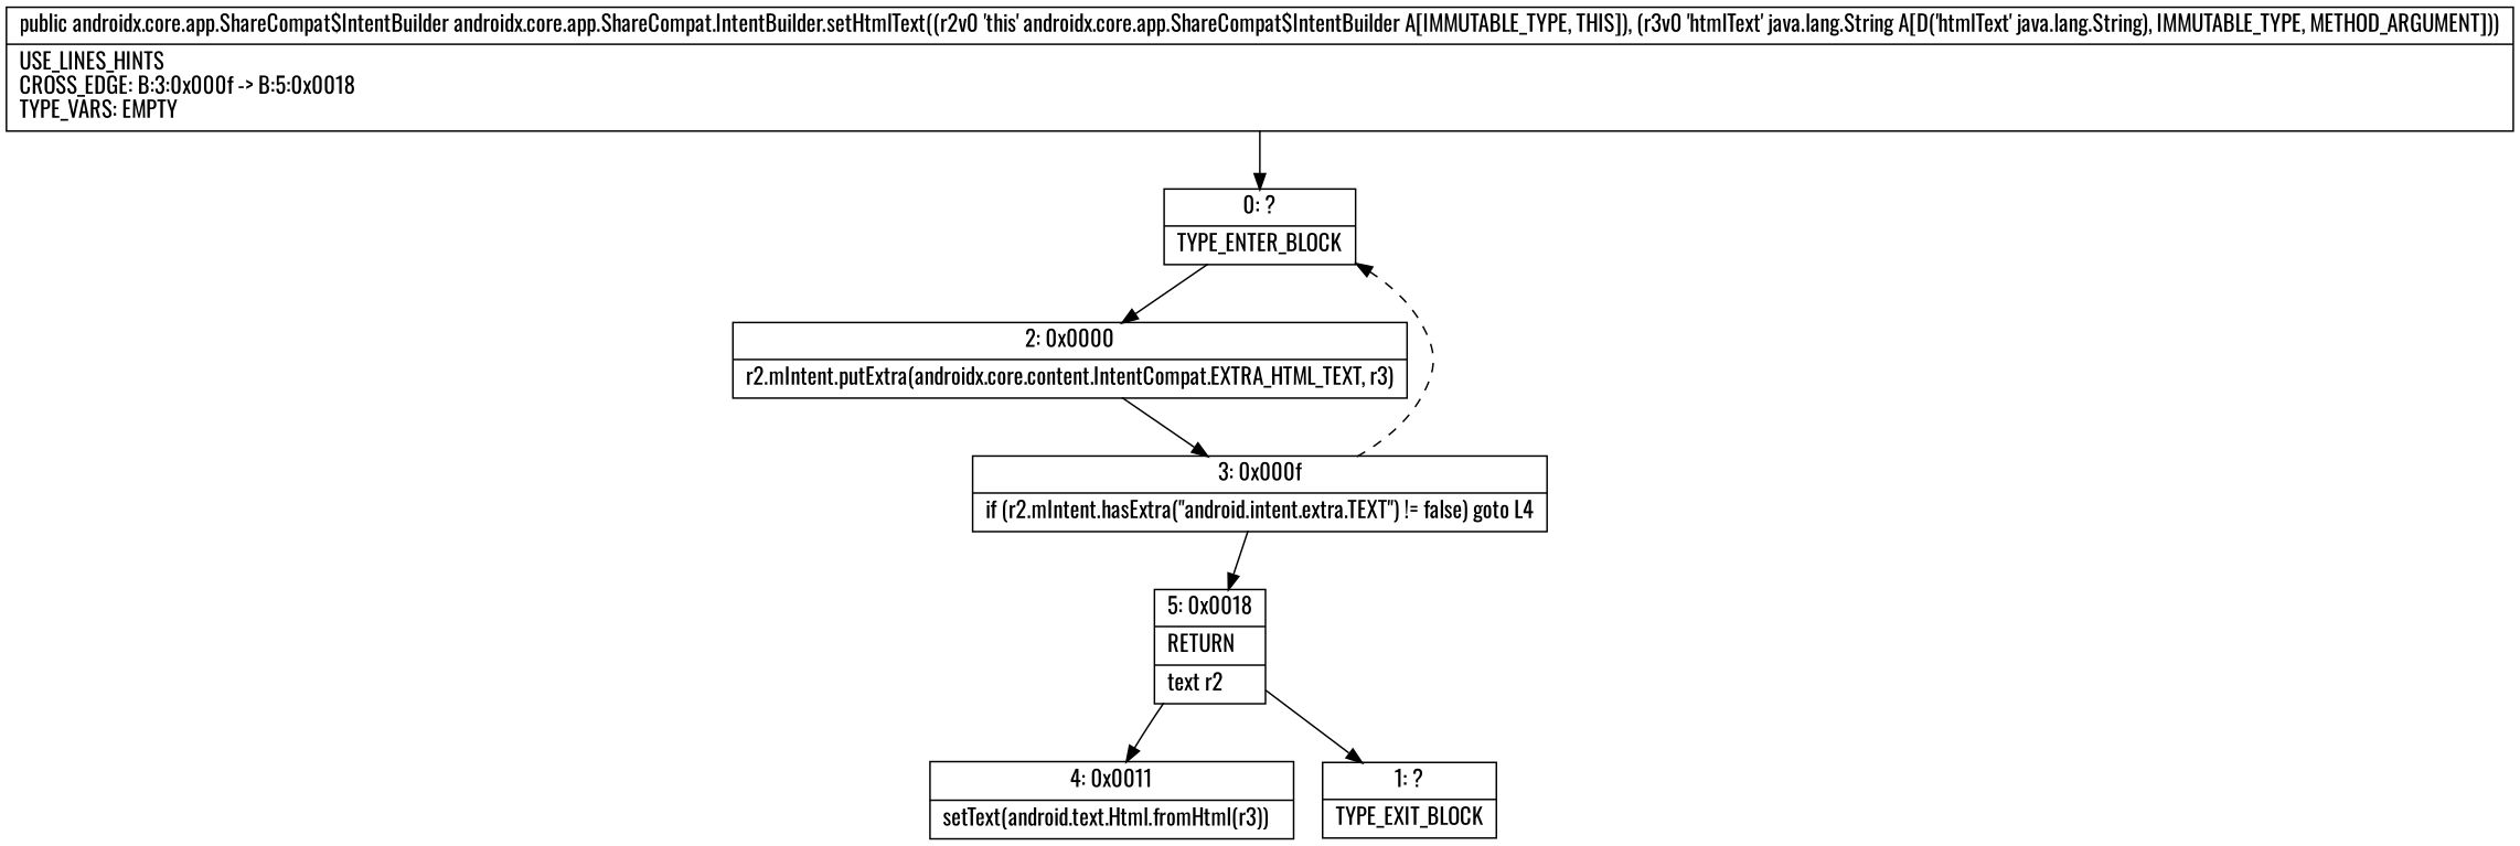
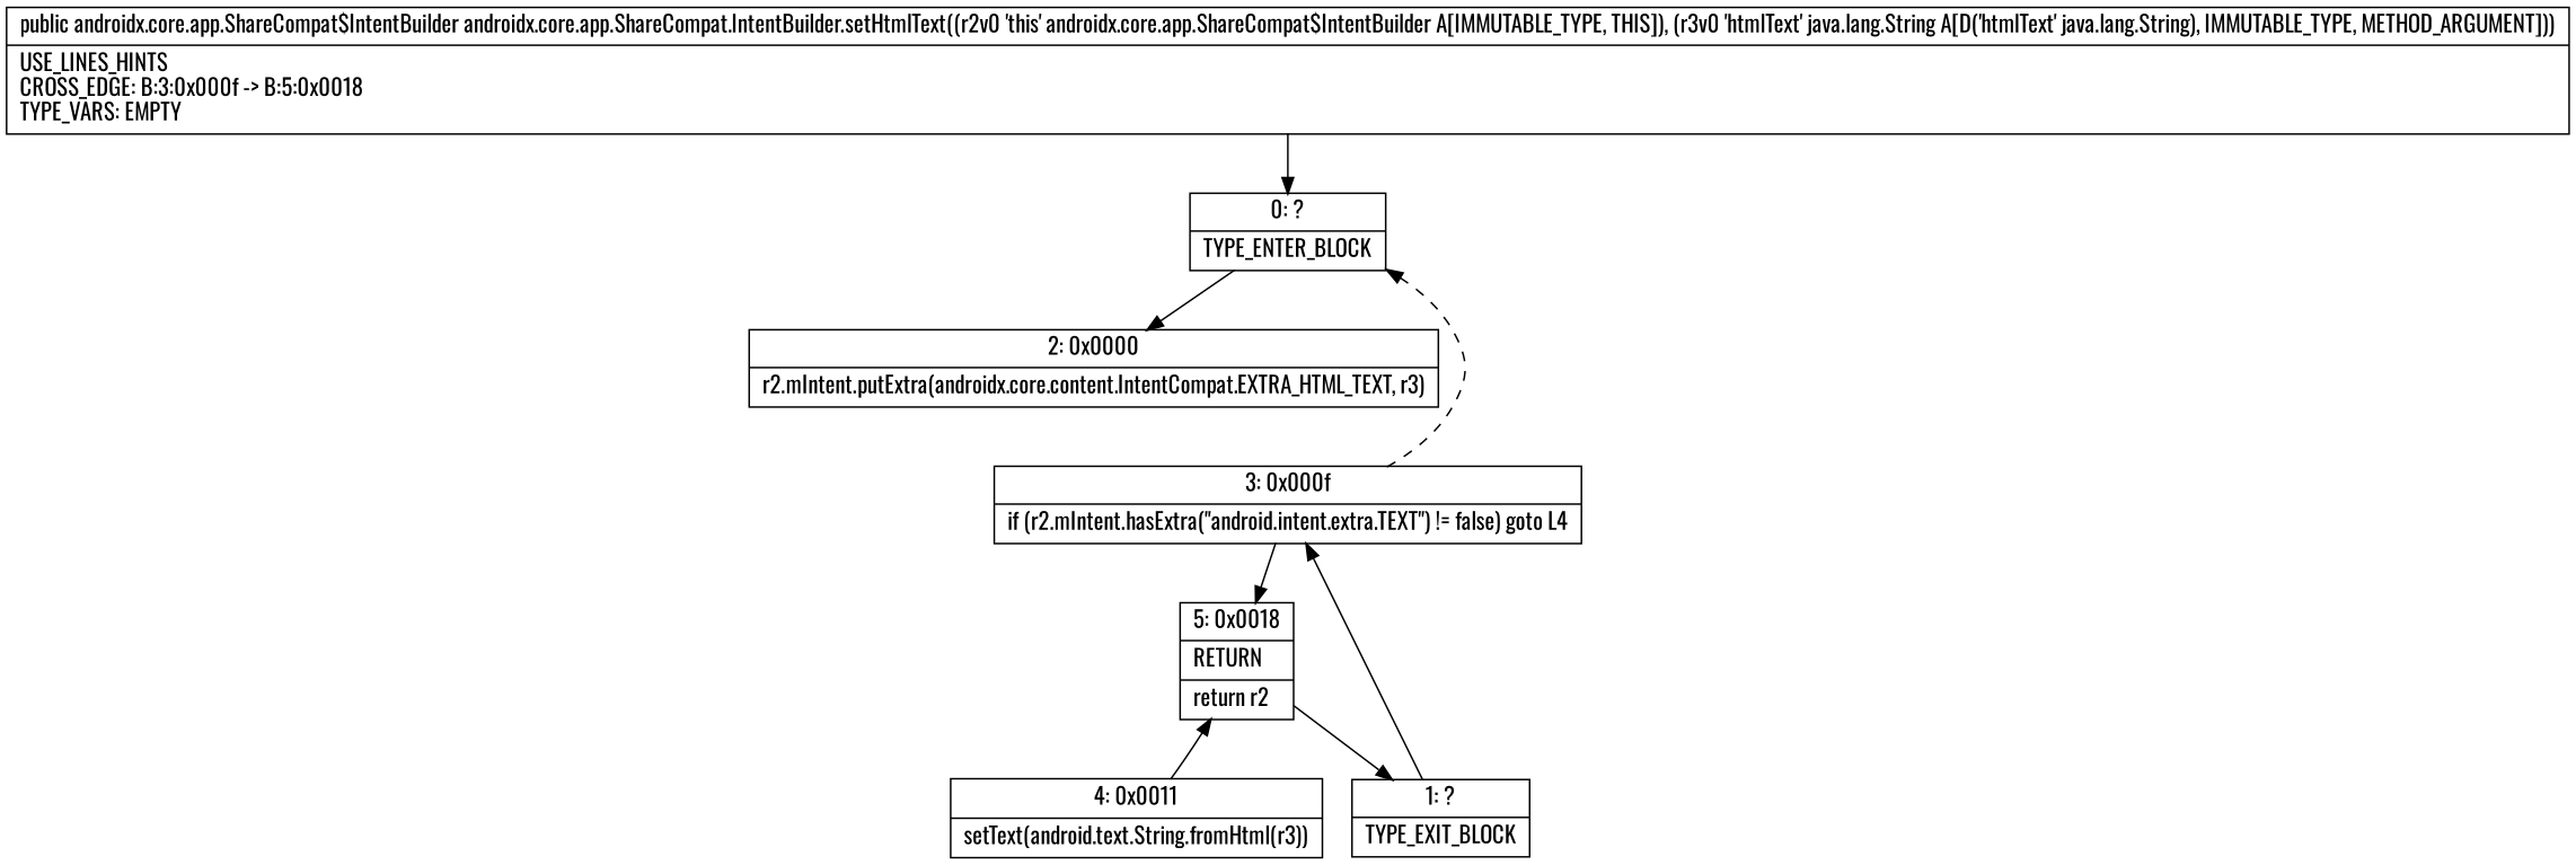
  digraph {
    fontname=Oswald
    node [fontname=Oswald shape=record]
    edge [fontname=Oswald]
    n1 [label="{0\:\ ?|TYPE_ENTER_BLOCK\l}"]
    n2 [label="{2\:\ 0x0000|r2.mIntent.putExtra(androidx.core.content.IntentCompat.EXTRA_HTML_TEXT, r3)\l}"]
    n3 [label="{3\:\ 0x000f|if (r2.mIntent.hasExtra(\"android.intent.extra.TEXT\") != false) goto L4\l}"]
-   n4 [label="{5\:\ 0x0018|RETURN\l|text r2\l}"]
-   n5 [label="{4\:\ 0x0011|setText(android.text.Html.fromHtml(r3))\l}"]
+   n4 [label="{5\:\ 0x0018|RETURN\l|return r2\l}"]
+   n5 [label="{4\:\ 0x0011|setText(android.text.String.fromHtml(r3))\l}"]
    n6 [label="{1\:\ ?|TYPE_EXIT_BLOCK\l}"]
    n7 [label="{public androidx.core.app.ShareCompat$IntentBuilder androidx.core.app.ShareCompat.IntentBuilder.setHtmlText((r2v0 'this' androidx.core.app.ShareCompat$IntentBuilder A[IMMUTABLE_TYPE, THIS]), (r3v0 'htmlText' java.lang.String A[D('htmlText' java.lang.String), IMMUTABLE_TYPE, METHOD_ARGUMENT]))  | USE_LINES_HINTS\lCROSS_EDGE: B:3:0x000f \-\> B:5:0x0018\lTYPE_VARS: EMPTY\l}"]
    n1 -> n2
-   n2 -> n3
+   n6 -> n3
    n3 -> n1 [style=dashed]
    n3 -> n4
    n4 -> n6
-   n4 -> n5
+   n5 -> n4
    n7 -> n1
  }
